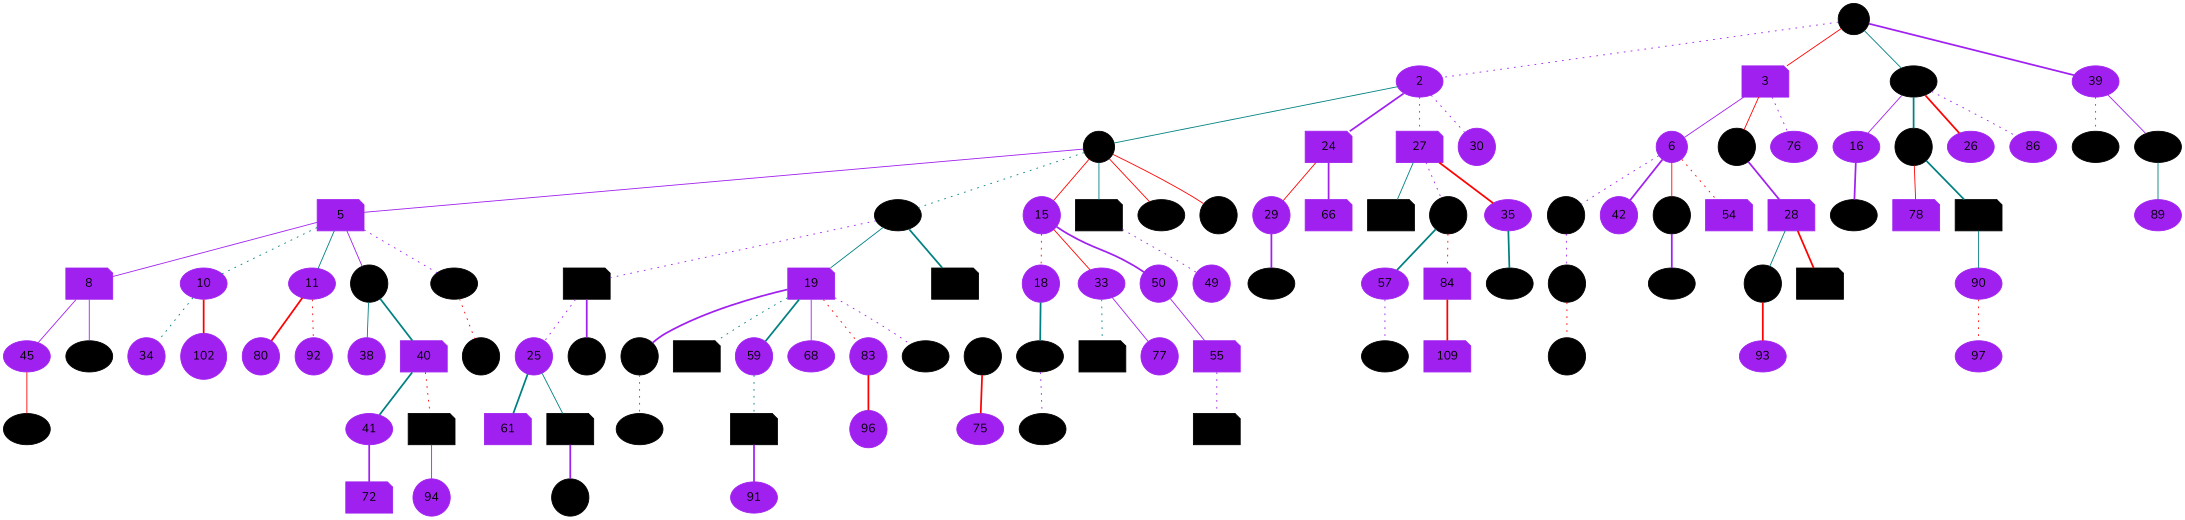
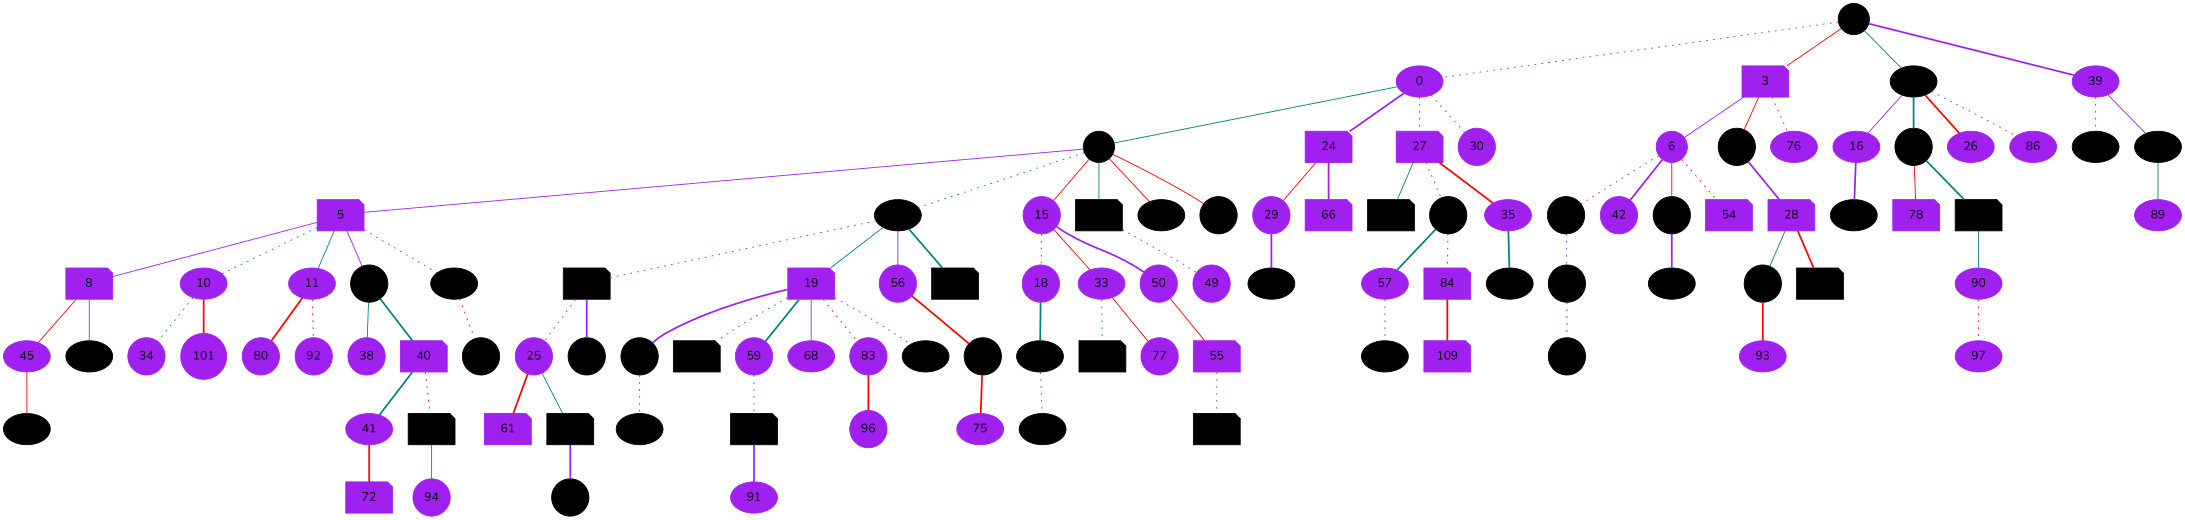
  graph {
    fontname=Nunito
    node [color=purple fontname=Nunito shape=circle style=filled]
    edge [color=purple fontname=Nunito style=solid]
    1 [color=black]
-   2 [shape=ellipse]
+   2 [shape=ellipse label=0]
    3 [shape=note]
    9 [color=black shape=ellipse]
    39 [shape=ellipse]
    4 [color=black]
    24 [shape=note]
    27 [shape=note]
    30
    6
    23 [color=black]
    76 [shape=ellipse]
    16 [shape=ellipse]
    17 [color=black]
    26 [shape=ellipse]
    86 [shape=ellipse]
    52 [color=black shape=ellipse]
    87 [color=black shape=ellipse]
    5 [shape=note]
    7 [color=black shape=ellipse]
    15
    46 [color=black shape=note]
    47 [color=black shape=ellipse]
    88 [color=black]
    29
    66 [shape=note]
    31 [color=black shape=note]
    32 [color=black]
    35 [shape=ellipse]
    22 [color=black]
    42
    51 [color=black]
    54 [shape=note]
    28 [shape=note]
    8 [shape=note]
    10 [shape=ellipse]
    11 [shape=ellipse]
    12 [color=black]
    14 [color=black shape=ellipse]
    13 [color=black shape=note]
    19 [shape=note]
+   56
    71 [color=black shape=note]
    18
    33 [shape=ellipse]
    50
    49
    45 [shape=ellipse]
    65 [color=black shape=ellipse]
    34
-   101 [label=102]
+   101
    80
    92
    38
    40 [shape=note]
    58 [color=black]
    67 [color=black]
    63 [color=black shape=ellipse]
    25
    81 [color=black]
    36 [color=black]
    43 [color=black shape=note]
    59
    68 [shape=ellipse]
    83
    100 [color=black shape=ellipse]
    69 [color=black]
    98 [color=black shape=ellipse]
    21 [color=black shape=ellipse]
    78 [shape=note]
    82 [color=black shape=note]
    41 [shape=ellipse]
    74 [color=black shape=note]
    61 [shape=note]
    62 [color=black shape=note]
    20 [color=black shape=ellipse]
    73 [color=black shape=note]
    77
    55 [shape=note]
    90 [shape=ellipse]
    48 [color=black shape=ellipse]
    70 [color=black shape=ellipse]
    64 [color=black shape=note]
    96
    99 [color=black]
    53 [color=black]
    95 [color=black shape=note]
    44 [color=black shape=ellipse]
    85 [color=black]
    57 [shape=ellipse]
    84 [shape=note]
    37 [color=black shape=ellipse]
    93 [shape=ellipse]
    79 [color=black shape=ellipse]
    n95 [label=109 shape=note]
    89 [shape=ellipse]
    72 [shape=note]
    94
    60 [color=black shape=note]
    75 [shape=ellipse]
    91 [shape=ellipse]
    97 [shape=ellipse]
    1 -- 2 [style=dotted]
    1 -- 3 [color=red]
    1 -- 9 [color=teal]
    1 -- 39 [style=bold]
    2 -- 4 [color=teal]
    2 -- 24 [style=bold]
    2 -- 27 [style=dotted]
    2 -- 30 [style=dotted]
    3 -- 6
    3 -- 23 [color=red]
    3 -- 76 [style=dotted]
    9 -- 16
    9 -- 17 [color=teal style=bold]
    9 -- 26 [color=red style=bold]
    9 -- 86 [style=dotted]
    39 -- 52 [style=dotted]
    39 -- 87
    4 -- 5
    4 -- 7 [color=teal style=dotted]
    4 -- 15 [color=red]
    4 -- 46 [color=teal]
    4 -- 47 [color=red]
    4 -- 88 [color=red]
    24 -- 29 [color=red]
    24 -- 66 [style=bold]
    27 -- 31 [color=teal]
    27 -- 32 [style=dotted]
    27 -- 35 [color=red style=bold]
    6 -- 22 [style=dotted]
    6 -- 42 [style=bold]
    6 -- 51 [color=red]
    6 -- 54 [color=red style=dotted]
    23 -- 28 [style=bold]
    16 -- 21 [style=bold]
    17 -- 78 [color=red]
    17 -- 82 [color=teal style=bold]
    87 -- 89 [color=teal]
    5 -- 8
    5 -- 10 [color=teal style=dotted]
    5 -- 11 [color=teal]
    5 -- 12
    5 -- 14 [style=dotted]
    7 -- 13 [style=dotted]
    7 -- 19 [color=teal]
+   7 -- 56
    7 -- 71 [color=teal style=bold]
    15 -- 18 [color=red style=dotted]
    15 -- 33 [color=red]
    15 -- 50 [style=bold]
    46 -- 49 [style=dotted]
    29 -- 44 [style=bold]
    32 -- 57 [color=teal style=bold]
    32 -- 84 [color=red style=dotted]
    35 -- 37 [color=teal style=bold]
    22 -- 67 [style=dotted]
    51 -- 63 [style=bold]
    28 -- 53 [color=teal]
    28 -- 95 [color=red style=bold]
-   8 -- 45
+   8 -- 45 [color=red]
    8 -- 65
    10 -- 34 [color=teal style=dotted]
    10 -- 101 [color=red style=bold]
    11 -- 80 [color=red style=bold]
    11 -- 92 [color=red style=dotted]
    12 -- 38 [color=teal]
    12 -- 40 [color=teal style=bold]
    14 -- 58 [color=red style=dotted]
    13 -- 25 [style=dotted]
    13 -- 81 [style=bold]
    19 -- 36 [style=bold]
    19 -- 43 [color=teal style=dotted]
    19 -- 59 [color=teal style=bold]
    19 -- 68
    19 -- 83 [color=red style=dotted]
    19 -- 100 [style=dotted]
+   56 -- 69 [color=red style=bold]
    18 -- 20 [color=teal style=bold]
    33 -- 73 [color=teal style=dotted]
-   33 -- 77
-   50 -- 55
+   33 -- 77 [color=red]
+   50 -- 55 [color=red]
    45 -- 98 [color=red]
    40 -- 41 [color=teal style=bold]
    40 -- 74 [color=red style=dotted]
    67 -- 99 [color=red style=dotted]
-   25 -- 61 [color=teal style=bold]
+   25 -- 61 [color=red style=bold]
    25 -- 62 [color=teal]
    36 -- 70 [style=dotted]
    59 -- 64 [color=teal style=dotted]
    83 -- 96 [color=red style=bold]
    69 -- 75 [color=red style=bold]
    82 -- 90 [color=teal]
-   41 -- 72 [style=bold]
+   41 -- 72 [color=red style=bold]
    74 -- 94
    62 -- 85 [style=bold]
    20 -- 48 [style=dotted]
    55 -- 60 [style=dotted]
    90 -- 97 [color=red style=dotted]
    64 -- 91 [style=bold]
    53 -- 93 [color=red style=bold]
    57 -- 79 [style=dotted]
    84 -- n95 [color=red style=bold]
  }
